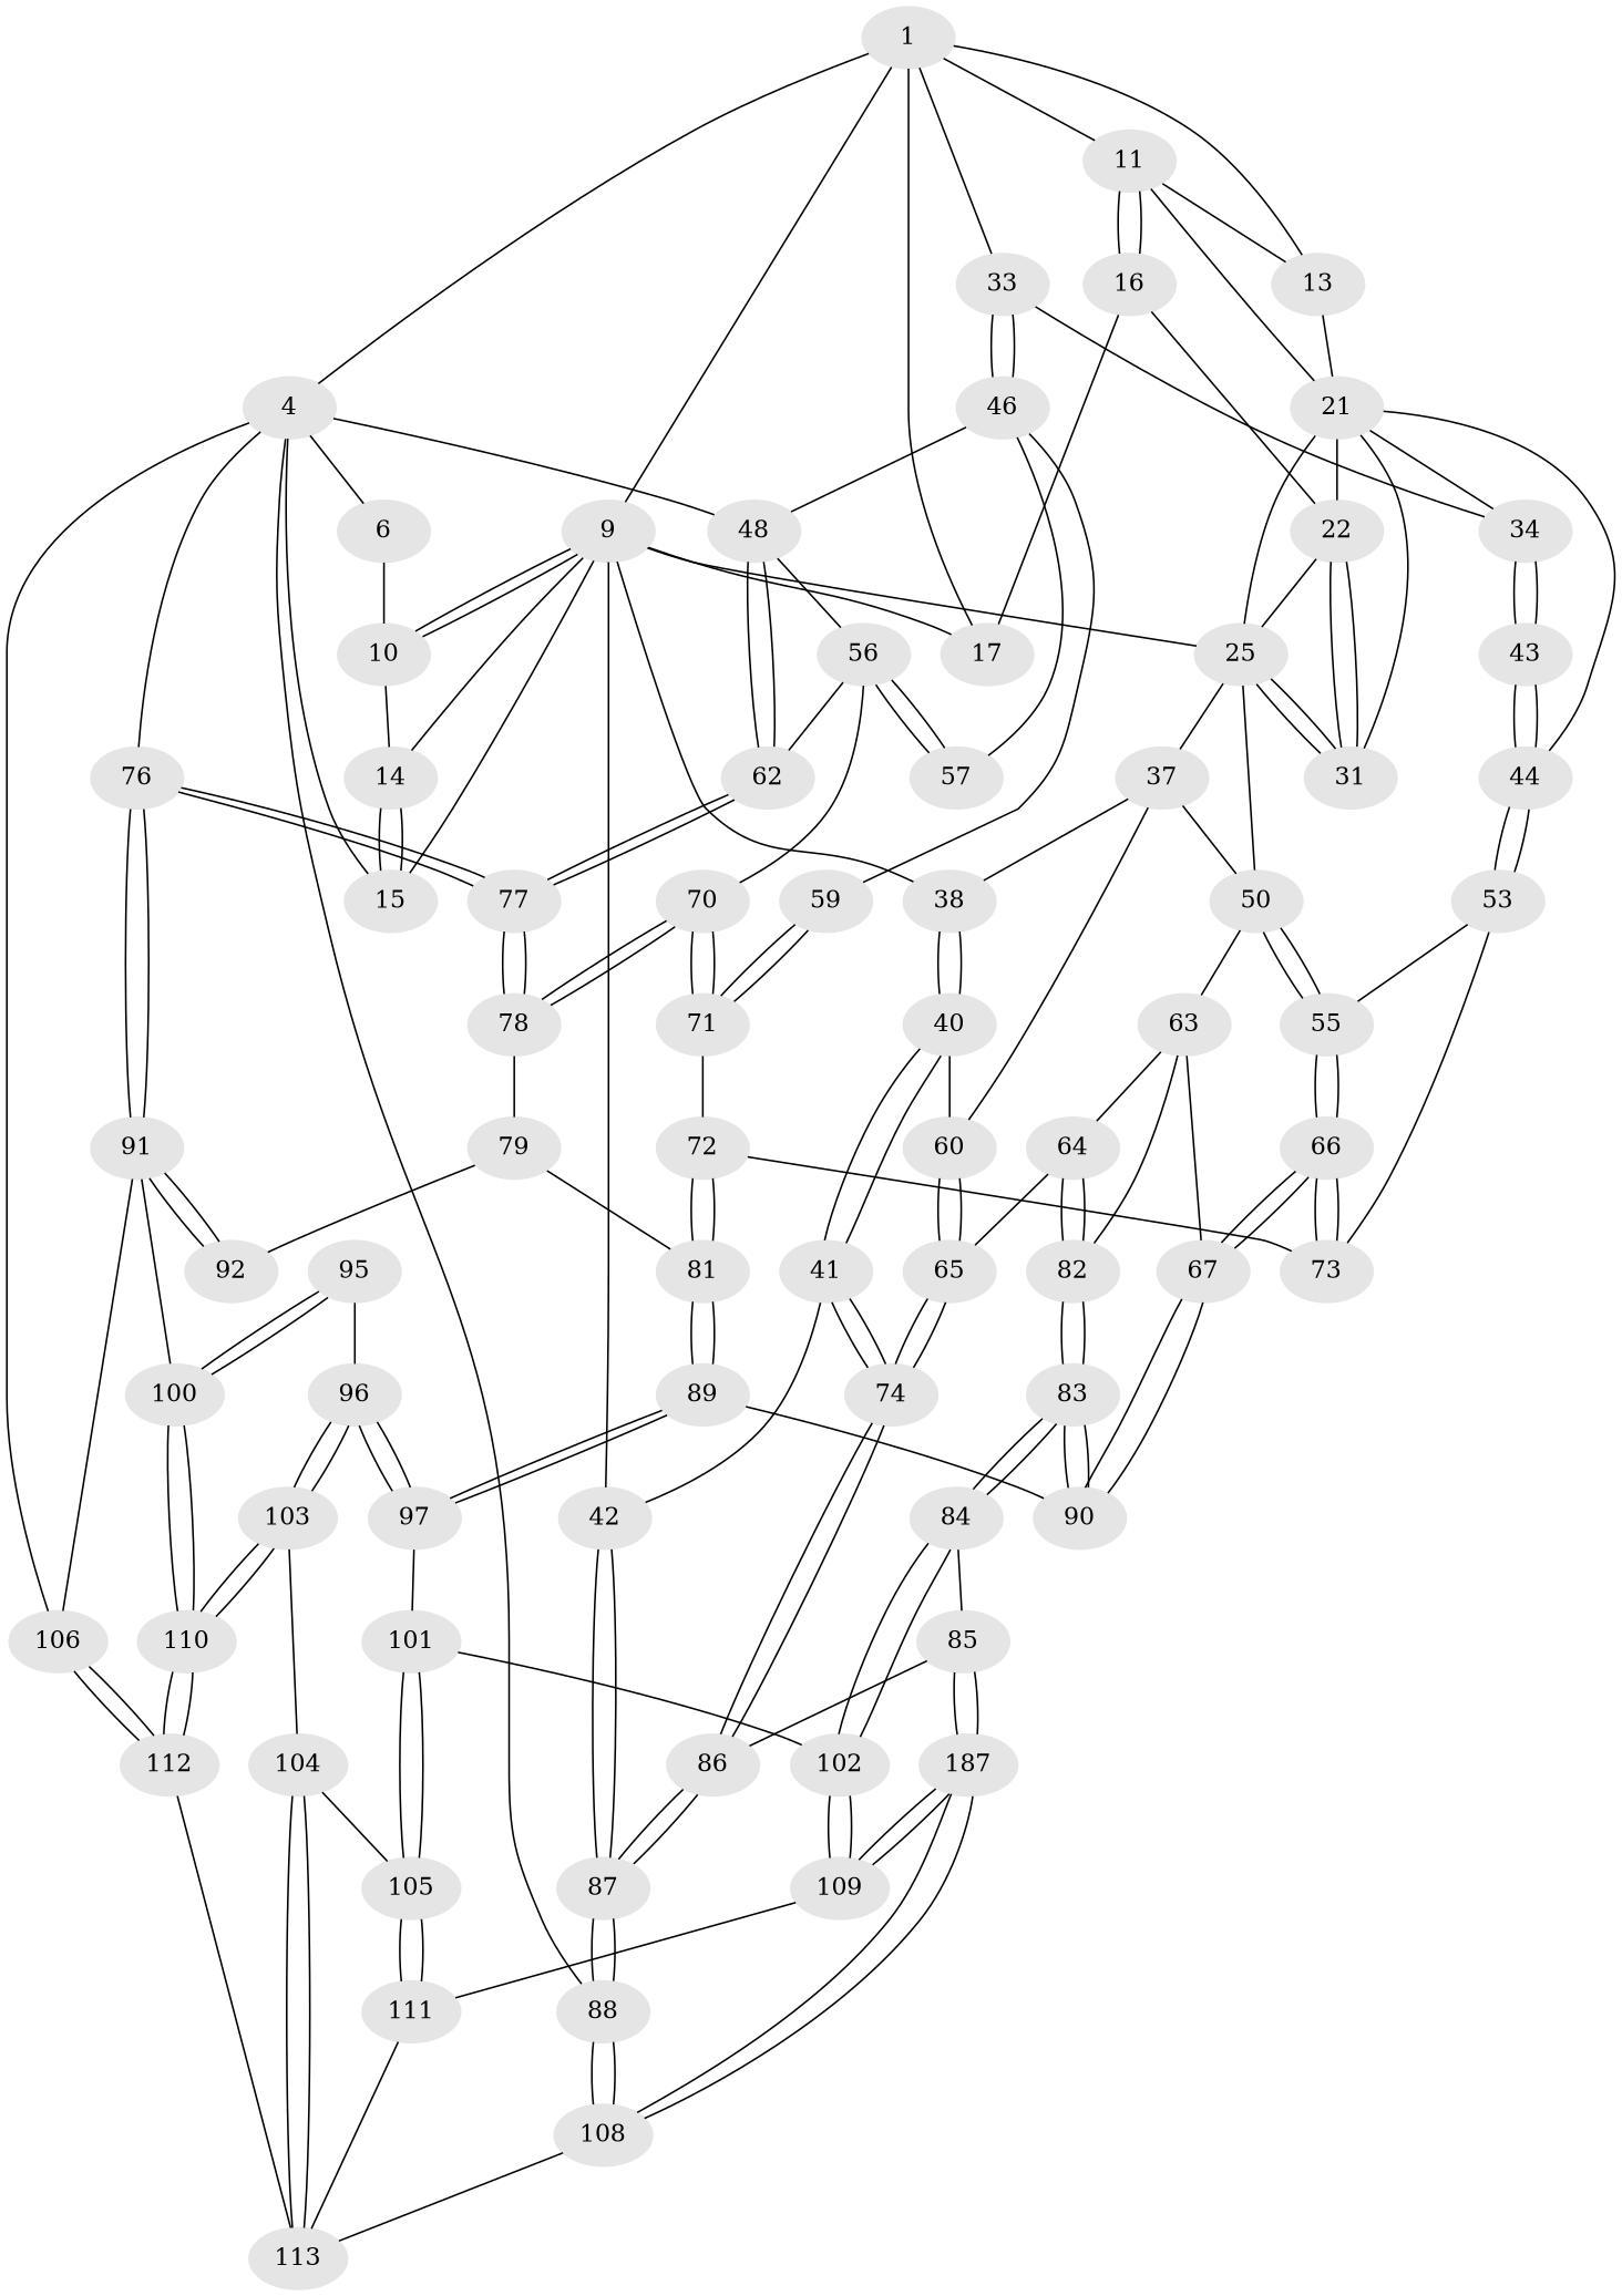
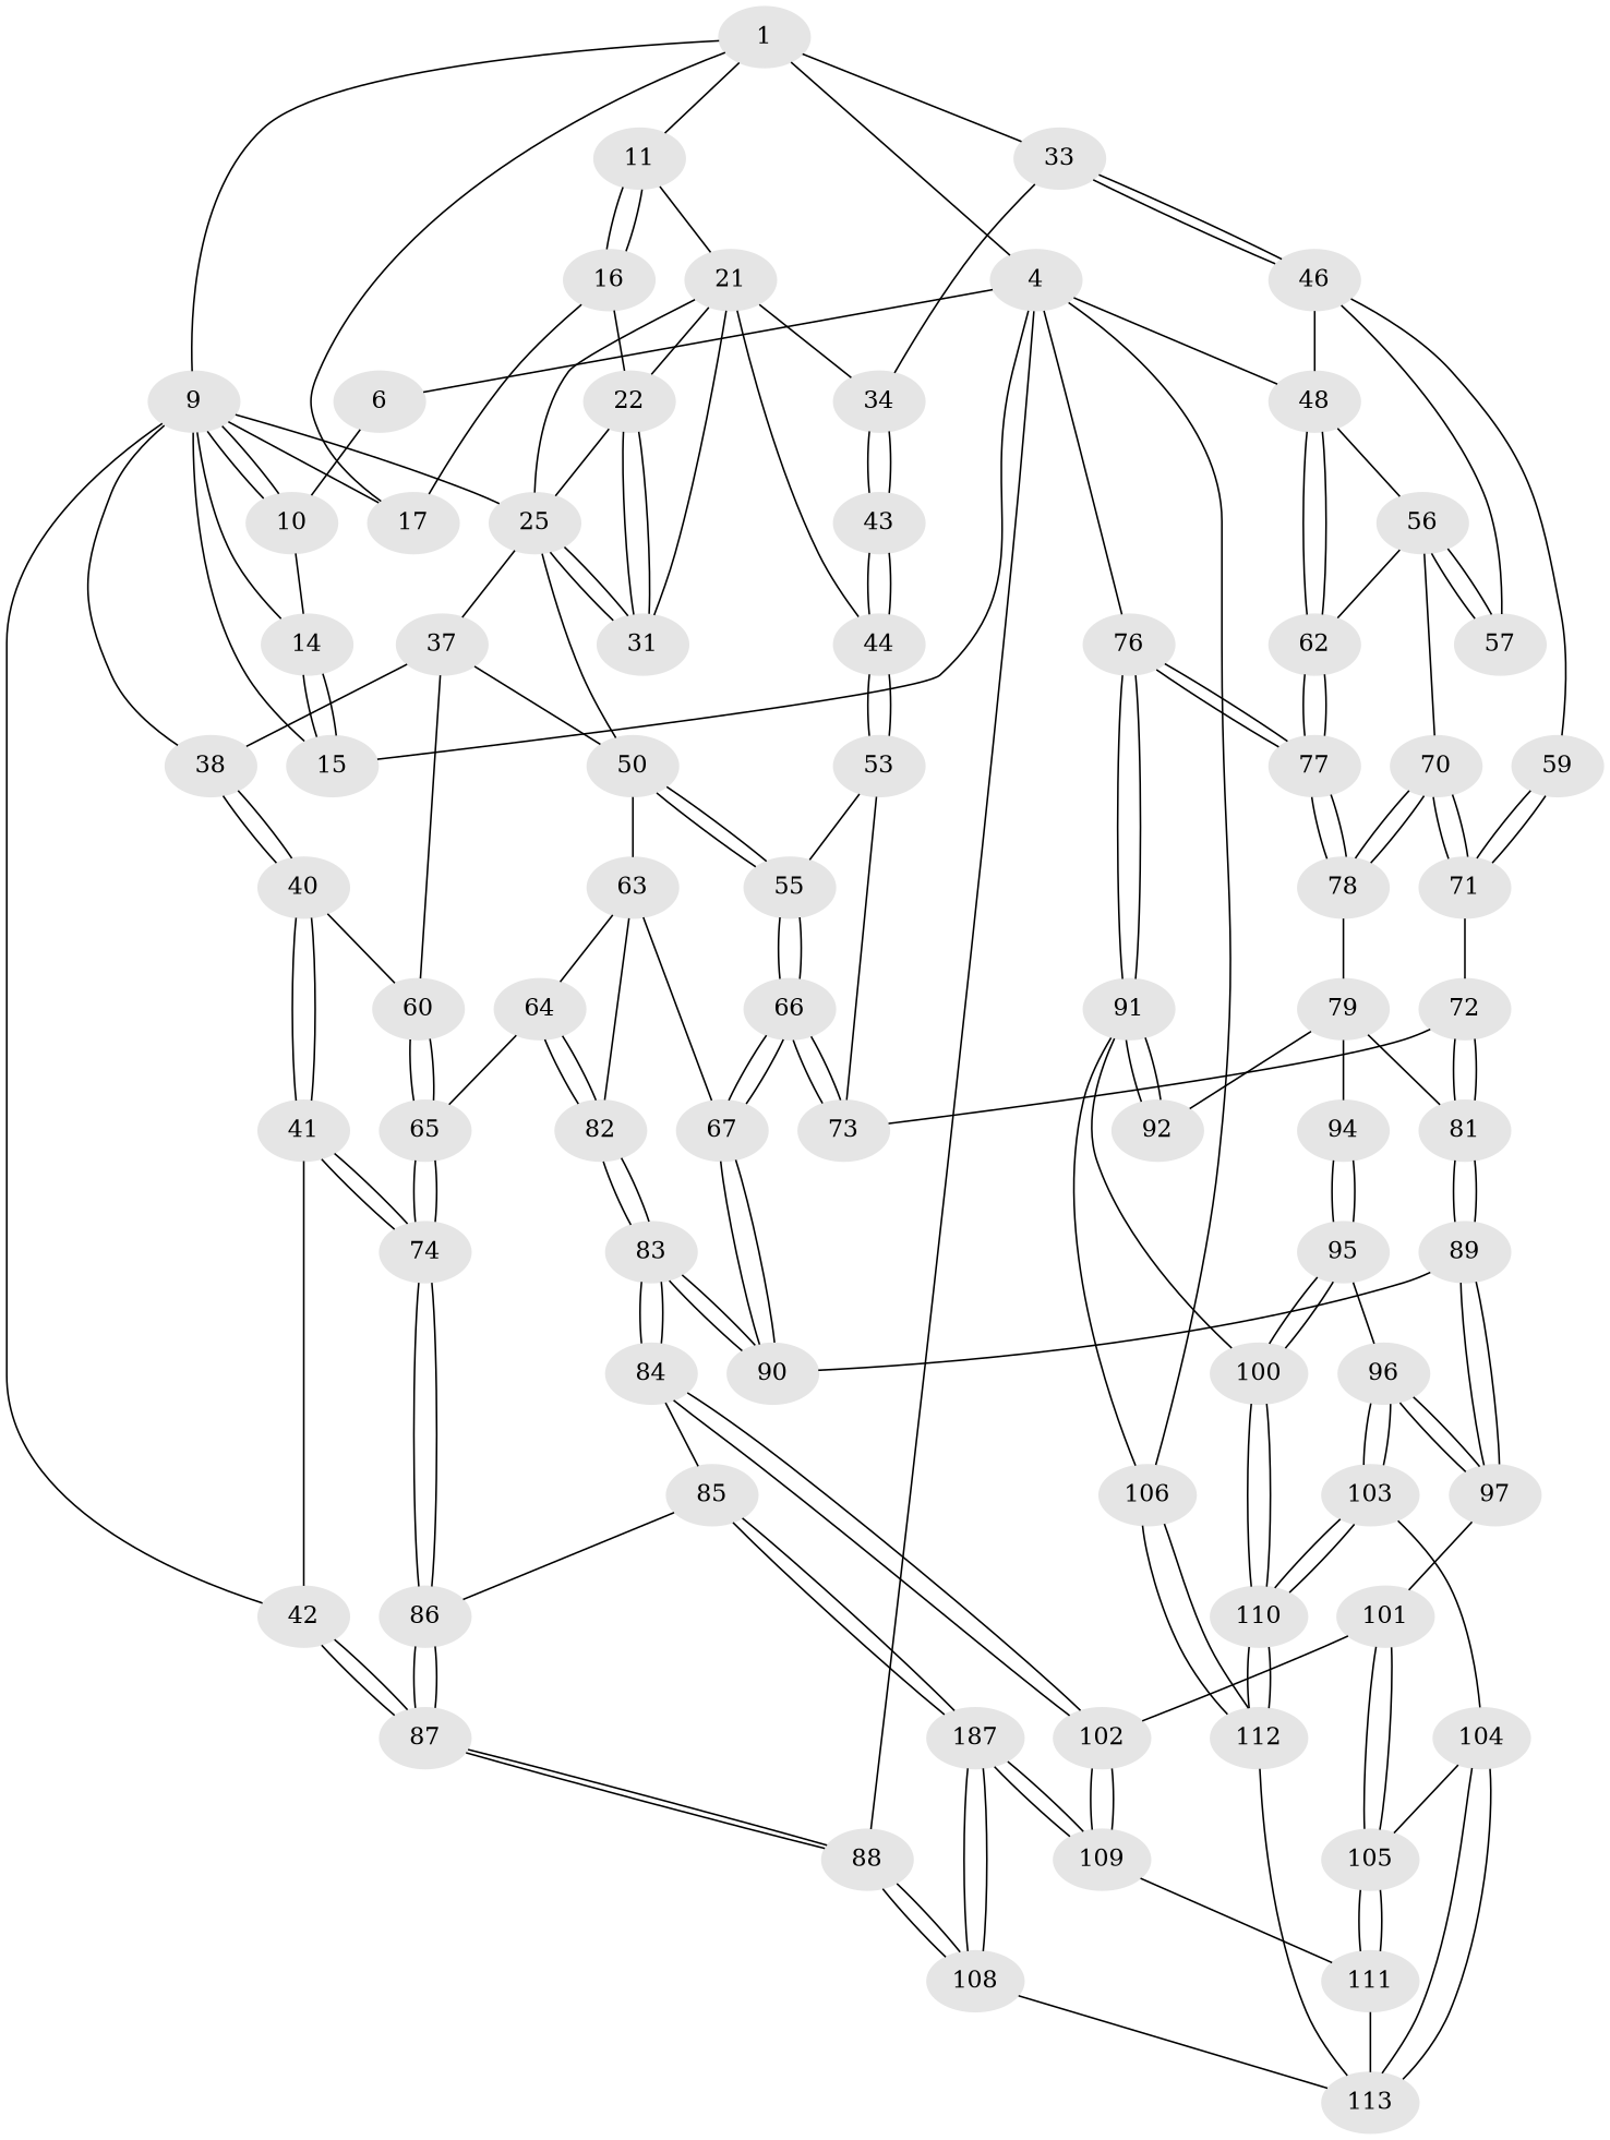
  graph {
    node [color=gray90 style=filled]
    1 [super="+7+2"]
    4 [super="+45+75+5"]
    9 [super="+18"]
    11 [super="+12"]
-   13
    17
    33
    6
    15
    48 [super="+49"]
    76
    88
    106
    10
    14
    25 [super="+26"]
    38
    42
    16
    21 [super="+27"]
    34
    46 [super="+47"]
    56 [super="+61"]
    62
    77
    91 [super="+98"]
    108
    112
    31
    37 [super="+52"]
    50 [super="+51"]
    40
    87
    22 [super="+23"]
    44
    43
    53 [super="+54"]
    60
    55
    63 [super="+68"]
    57
    59
    65
    41
    74
    86
    73
    71
    70
    66
    64
    67
    82
    78
    72
    90
    83
    79 [super="+80"]
    81
    89
    92
    100
+   94
    95
    97
    84
    85
    102
    n69 [label=187]
    109
    113 [super="+114"]
    101
    110
    96
    103
    104
    105
    111
    1 -- 4 [weight=2]
    1 -- 9
    1 -- 11
-   1 -- 13
    1 -- 17
    1 -- 33
    4 -- 6
    4 -- 15
    4 -- 48
    4 -- 76
    4 -- 88 [weight=2]
    4 -- 106
    9 -- 17
    9 -- 15
    9 -- 10
    9 -- 10
    9 -- 14
    9 -- 25
    9 -- 38
    9 -- 42
-   11 -- 13
    11 -- 16
    11 -- 16
    11 -- 21
-   13 -- 21
    33 -- 34
    33 -- 46
    33 -- 46
    6 -- 10
    48 -- 56
    48 -- 62
    48 -- 62
    76 -- 77
    76 -- 77
    76 -- 91
    76 -- 91
    88 -- 108
    88 -- 108
    106 -- 112
    106 -- 112
    10 -- 14
    14 -- 15
    14 -- 15
    25 -- 31
    25 -- 31
    25 -- 37
    25 -- 50
    38 -- 40
    38 -- 40
    42 -- 87
    42 -- 87
    16 -- 17
    16 -- 22
    21 -- 25
    21 -- 34
    21 -- 31
    21 -- 22
    21 -- 44
    34 -- 43
    34 -- 43
    46 -- 48
    46 -- 57
    46 -- 59
    56 -- 62
    56 -- 57 [weight=2]
    56 -- 57
    56 -- 70
    62 -- 77
    62 -- 77
    77 -- 78
    77 -- 78
    91 -- 106
    91 -- 92
    91 -- 92
    91 -- 100
    108 -- 113
    112 -- 113
    37 -- 38
    37 -- 50
    37 -- 60
    50 -- 55
    50 -- 55
    50 -- 63
    40 -- 60
    40 -- 41
    40 -- 41
    87 -- 88
    87 -- 88
    22 -- 25
    22 -- 31
    22 -- 31
    44 -- 53
    44 -- 53
    43 -- 44
    43 -- 44
    53 -- 55
    53 -- 73
    60 -- 65
    60 -- 65
    55 -- 66
    55 -- 66
    63 -- 64
    63 -- 67
    63 -- 82
    59 -- 71
    59 -- 71
    65 -- 74
    65 -- 74
    41 -- 42
    41 -- 74
    41 -- 74
    74 -- 86
    74 -- 86
    86 -- 87
    86 -- 87
    71 -- 72
    70 -- 71
    70 -- 71
    70 -- 78
    70 -- 78
    66 -- 73
    66 -- 73
    66 -- 67
    66 -- 67
    64 -- 65
    64 -- 82
    64 -- 82
    67 -- 90
    67 -- 90
    82 -- 83
    82 -- 83
    78 -- 79
    72 -- 73
    72 -- 81
    72 -- 81
    83 -- 90
    83 -- 90
    83 -- 84
    83 -- 84
    79 -- 81
    79 -- 92
+   79 -- 94
    81 -- 89
    81 -- 89
    89 -- 90
    89 -- 97
    89 -- 97
    100 -- 110
    100 -- 110
+   94 -- 95
+   94 -- 95
    95 -- 100
    95 -- 100
    95 -- 96
    97 -- 101
    84 -- 85
    84 -- 102
    84 -- 102
    85 -- 86
    85 -- n69
    85 -- n69
    102 -- 109
    102 -- 109
    n69 -- 108
    n69 -- 108
    n69 -- 109
    n69 -- 109
    109 -- 111
    101 -- 102
    101 -- 105
    101 -- 105
    110 -- 112
    110 -- 112
    96 -- 97
    96 -- 97
    96 -- 103
    96 -- 103
    103 -- 110
    103 -- 110
    103 -- 104
    104 -- 113
    104 -- 113
    104 -- 105
    105 -- 111
    105 -- 111
    111 -- 113
  }
